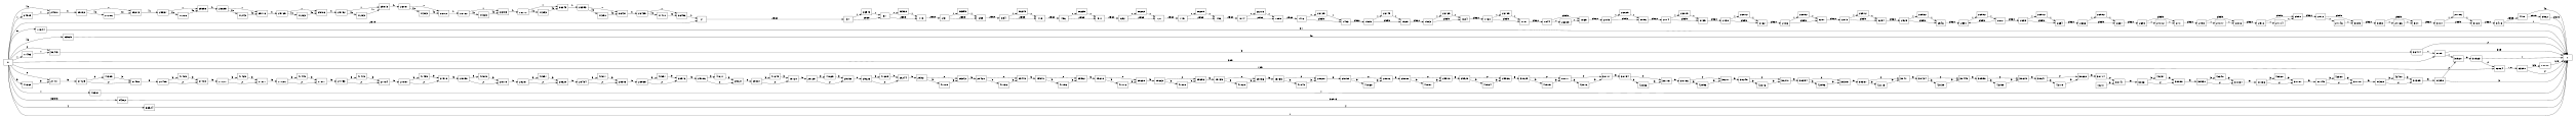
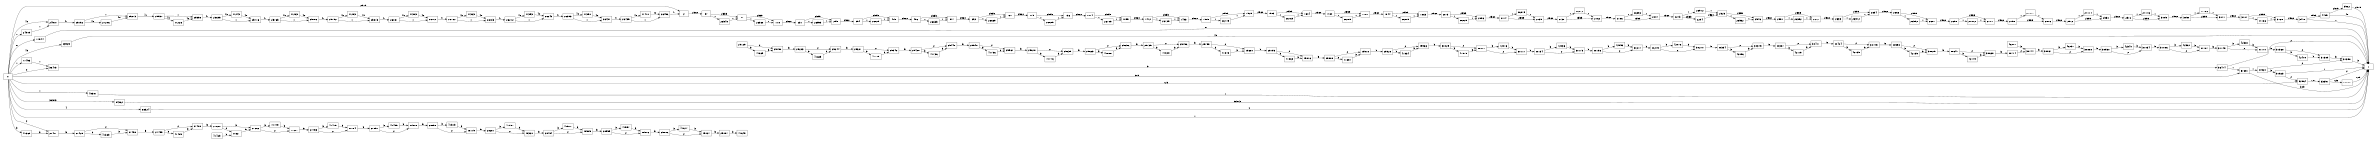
  digraph {
    rankdir=LR
    node [shape=rectangle]
    2
    37
    97
    26548
    118
    26568
    231
    259
    26595
    394
    415
    26615
    496
    517
    26635
    692
    727
    26669
    775
    796
    26689
    1074
    1095
    26709
    1472
    1493
    26729
    n28 [label=1505]
    1529
    26749
    1583
    1604
    26769
    1760
    1781
    26789
    1844
    1865
    26809
    2075
    2096
    26829
    2114
    2135
    n45 [label=26819]
    2138
    2162
    26872
    2186
    2207
    26892
    2273
    2294
    26912
    2525
    2546
    26932
    2591
    2612
    26952
    2633
    2654
    26972
    2666
    2687
    26992
    2690
    2711
    27012
    2750
    2816
    27077
    2912
    2950
    27114
    2972
    3005
    27146
    3050
    3071
    27166
    3107
    3128
    27186
    3418
    1
    4405
    5982
    17944
    23925
    24909
    24910
    25192
    25213
    27206
    25537
    25558
    27226
    25695
    25716
    27243
    25765
    25786
    27263
    25792
    25813
    27283
    26081
    26102
    27303
    26162
    26183
    27323
    26212
    26243
    27353
    26393
    26431
    27390
    26435
    26456
    27410
    27411
    27429
    27450
    41389
    27459
    27480
    41409
    27600
    27621
    41429
    27666
    27687
    41449
    27753
    27784
    41479
    27897
    27918
    41499
    28098
    28119
    41519
    28281
    28320
    41557
    28484
    28505
    41577
    28955
    28976
    41597
    29006
    29027
    41617
    29087
-   29120
    41649
    29129
    29150
    41669
    29223
    29244
    41689
    29321
    29342
    41709
    29420
    29448
    41736
    29540
    29561
    41756
    29618
    29639
    41776
    29663
    29696
    41808
    29735
    29756
    41828
    29759
    n185 [label=29680]
    41848
    29795
    29816
    41868
    29888
    29918
    41897
    29928
    29966
    41934
    30029
    n197 [label=80071]
    41975
    30117
    42016
    30154
    30175
    42036
    30196
    30217
    42056
    30249
    30270
    42076
    30354
    30375
    42096
    30387
    30411
    42119
    30424
    30445
    42139
    30598
    30619
    42159
    30647
    30668
    42179
    30714
    30747
    30861
    42211
    30888
    42237
    30930
    31034
    42340
    31086
    31107
    42360
    31149
    31170
    42380
    31368
    31389
    42400
    31398
    31520
    31523
    32864
    33391
    71777
    36473
    36474
    57891
    41369
    48381
    54362
    66324
    77493
    0
    2 -> 37 [label=2560]
    37 -> 97 [label=2559]
    37 -> 26548 [label=1]
    97 -> 118 [label=2559]
    97 -> 26568 [label=1]
    26548 -> 97 [label=1]
    118 -> 231 [label=2560]
    26568 -> 118 [label=1]
    231 -> 259 [label=2559]
    231 -> 26595 [label=1]
    259 -> 394 [label=2560]
    26595 -> 259 [label=1]
    394 -> 415 [label=2559]
    394 -> 26615 [label=1]
    415 -> 496 [label=2560]
    26615 -> 415 [label=1]
    496 -> 517 [label=2559]
    496 -> 26635 [label=1]
    517 -> 692 [label=2560]
    26635 -> 517 [label=1]
    692 -> 727 [label=2559]
    692 -> 26669 [label=1]
    727 -> 775 [label=2560]
    26669 -> 727 [label=1]
    775 -> 796 [label=2559]
    775 -> 26689 [label=1]
    796 -> 1074 [label=2560]
    26689 -> 796 [label=1]
    1074 -> 1095 [label=2559]
    1074 -> 26709 [label=1]
    1095 -> 1472 [label=2560]
    26709 -> 1095 [label=1]
    1472 -> 1493 [label=2559]
    1472 -> 26729 [label=1]
    1493 -> n28 [label=2560]
    26729 -> 1493 [label=1]
    n28 -> 1529 [label=2559]
    n28 -> 26749 [label=1]
    1529 -> 1583 [label=2560]
    26749 -> 1529 [label=1]
    1583 -> 1604 [label=2559]
    1583 -> 26769 [label=1]
    1604 -> 1760 [label=2560]
    26769 -> 1604 [label=1]
    1760 -> 1781 [label=2559]
    1760 -> 26789 [label=1]
    1781 -> 1844 [label=2560]
    26789 -> 1781 [label=1]
    1844 -> 1865 [label=2559]
    1844 -> 26809 [label=1]
    1865 -> 2075 [label=2560]
    26809 -> 1865 [label=1]
    2075 -> 2096 [label=2559]
    2075 -> 26829 [label=1]
    2096 -> 2114 [label=2560]
    26829 -> 2096 [label=1]
    2114 -> 2135 [label=2559]
    2114 -> n45 [label=1]
    2135 -> 2138 [label=2560]
    n45 -> 2135 [label=1]
    2138 -> 2162 [label=2559]
    2138 -> 26872 [label=1]
    2162 -> 2186 [label=2560]
    26872 -> 2162 [label=1]
    2186 -> 2207 [label=2559]
    2186 -> 26892 [label=1]
    2207 -> 2273 [label=2560]
    26892 -> 2207 [label=1]
    2273 -> 2294 [label=2559]
    2273 -> 26912 [label=1]
    2294 -> 2525 [label=2560]
-   26912 -> 2294 [label=1]
+   26912 -> 2525 [label=1]
    2525 -> 2546 [label=2559]
    2525 -> 26932 [label=1]
    2546 -> 2591 [label=2560]
    26932 -> 2546 [label=1]
-   2612 -> 2591 [label=2559]
+   2591 -> 2612 [label=2559]
    2591 -> 26952 [label=1]
    2612 -> 2633 [label=2560]
    26952 -> 2612 [label=1]
    2633 -> 2654 [label=2559]
    2633 -> 26972 [label=1]
    2654 -> 2666 [label=2560]
    26972 -> 2654 [label=1]
    2666 -> 2687 [label=2559]
    2666 -> 26992 [label=1]
    2687 -> 2690 [label=2560]
    26992 -> 2687 [label=1]
    2690 -> 2711 [label=2559]
    2690 -> 27012 [label=1]
    2711 -> 2750 [label=2560]
    27012 -> 2711 [label=1]
    2750 -> 2816 [label=2559]
    2750 -> 27077 [label=1]
    2816 -> 2912 [label=2560]
    27077 -> 2816 [label=1]
    2912 -> 2950 [label=2559]
    2912 -> 27114 [label=1]
    2950 -> 2972 [label=2560]
    27114 -> 2950 [label=1]
    2972 -> 3005 [label=2559]
    2972 -> 27146 [label=1]
    3005 -> 3050 [label=2560]
    27146 -> 3005 [label=1]
    3050 -> 3071 [label=2559]
    3050 -> 27166 [label=1]
    3071 -> 3107 [label=2560]
    27166 -> 3071 [label=1]
    3107 -> 3128 [label=2559]
    3107 -> 27186 [label=1]
    3128 -> 3418 [label=2560]
    27186 -> 3128 [label=1]
    3418 -> 1 [label=1]
    3418 -> 4405 [label=2559]
    4405 -> 1 [label=40]
    4405 -> 5982 [label=2519]
    5982 -> 1 [label=2519]
    17944 -> 1 [label=81]
    23925 -> 1 [label=49]
    24909 -> 24910 [label=1]
    24910 -> 25192 [label=41]
    25192 -> 25213 [label=1]
    25192 -> 27206 [label=40]
    25213 -> 25537 [label=41]
    27206 -> 25213 [label=40]
    25537 -> 25558 [label=1]
    25537 -> 27226 [label=40]
    25558 -> 25695 [label=41]
    27226 -> 25558 [label=40]
    25695 -> 25716 [label=1]
    25695 -> 27243 [label=40]
    25716 -> 25765 [label=41]
    27243 -> 25716 [label=40]
    25765 -> 25786 [label=1]
    25765 -> 27263 [label=40]
    25786 -> 25792 [label=41]
    27263 -> 25786 [label=40]
    25792 -> 25813 [label=1]
    25792 -> 27283 [label=40]
    25813 -> 26081 [label=41]
    27283 -> 25813 [label=40]
    26081 -> 26102 [label=1]
    26081 -> 27303 [label=40]
    26102 -> 26162 [label=41]
    27303 -> 26102 [label=40]
    26162 -> 26183 [label=1]
    26162 -> 27323 [label=40]
    26183 -> 26212 [label=41]
    27323 -> 26183 [label=40]
    26212 -> 26243 [label=1]
    26212 -> 27353 [label=40]
    26243 -> 26393 [label=41]
    27353 -> 26243 [label=40]
    26393 -> 26431 [label=1]
    26393 -> 27390 [label=40]
    26431 -> 26435 [label=41]
    27390 -> 26431 [label=40]
    26435 -> 26456 [label=1]
    26435 -> 27410 [label=40]
    26456 -> 2 [label=41]
    27410 -> 26456 [label=40]
    27411 -> 27429 [label=5]
    27429 -> 27450 [label=2]
    27429 -> 41389 [label=3]
    27450 -> 27459 [label=5]
    41389 -> 27450 [label=3]
    27459 -> 27480 [label=2]
    27459 -> 41409 [label=3]
    27480 -> 27600 [label=5]
    41409 -> 27480 [label=3]
    27600 -> 27621 [label=2]
-   27600 -> 41429 [label=3]
+   27600 -> 27666 [label=3]
    27621 -> 27666 [label=5]
    41429 -> 27621 [label=3]
    27666 -> 27687 [label=2]
    27666 -> 41449 [label=3]
    27687 -> 27753 [label=5]
    41449 -> 27687 [label=3]
    27753 -> 27784 [label=2]
    27753 -> 41479 [label=3]
    27784 -> 27897 [label=5]
    41479 -> 27784 [label=3]
    27897 -> 27918 [label=2]
    27897 -> 41499 [label=3]
    27918 -> 28098 [label=5]
    41499 -> 27918 [label=3]
    28098 -> 28119 [label=2]
    28098 -> 41519 [label=3]
    28119 -> 28281 [label=5]
    41519 -> 28119 [label=3]
    28281 -> 28320 [label=2]
    28281 -> 41557 [label=3]
    28320 -> 28484 [label=5]
    41557 -> 28320 [label=3]
    28484 -> 28505 [label=2]
    28484 -> 41577 [label=3]
    28505 -> 28955 [label=5]
    41577 -> 28505 [label=3]
    28955 -> 28976 [label=2]
    28955 -> 41597 [label=3]
    28976 -> 29006 [label=5]
    41597 -> 28976 [label=3]
    29006 -> 29027 [label=2]
    29006 -> 41617 [label=3]
    29027 -> 29087 [label=5]
    41617 -> 29027 [label=3]
-   29087 -> 29120 [label=2]
    29087 -> 41649 [label=3]
-   29120 -> 29129 [label=5]
-   41649 -> 29120 [label=3]
    29129 -> 29150 [label=2]
    29129 -> 41669 [label=3]
    29150 -> 29223 [label=5]
    41669 -> 29150 [label=3]
    29223 -> 29244 [label=2]
    29223 -> 41689 [label=3]
    29244 -> 29321 [label=5]
    41689 -> 29244 [label=3]
    29321 -> 29342 [label=2]
    29321 -> 41709 [label=3]
    29342 -> 29420 [label=5]
    41709 -> 29342 [label=3]
    29420 -> 29448 [label=2]
    29420 -> 41736 [label=3]
    29448 -> 29540 [label=5]
    41736 -> 29448 [label=3]
    29540 -> 29561 [label=2]
    29540 -> 41756 [label=3]
    29561 -> 29618 [label=5]
    41756 -> 29561 [label=3]
    29618 -> 29639 [label=2]
    29618 -> 41776 [label=3]
    29639 -> 29663 [label=5]
    41776 -> 29639 [label=3]
    29663 -> 29696 [label=2]
    29663 -> 41808 [label=3]
    29696 -> 29735 [label=5]
    41808 -> 29696 [label=3]
    29735 -> 29756 [label=2]
    29735 -> 41828 [label=3]
    29756 -> 29759 [label=5]
    41828 -> 29756 [label=3]
    29759 -> n185 [label=2]
    29759 -> 41848 [label=3]
    n185 -> 29795 [label=5]
    41848 -> n185 [label=3]
    29795 -> 29816 [label=2]
    29795 -> 41868 [label=3]
    29816 -> 29888 [label=5]
    41868 -> 29816 [label=3]
    29888 -> 29918 [label=2]
    29888 -> 41897 [label=3]
    29918 -> 29928 [label=5]
    41897 -> 29918 [label=3]
    29928 -> 29966 [label=2]
    29928 -> 41934 [label=3]
    29966 -> 30029 [label=5]
    41934 -> 29966 [label=3]
    30029 -> n197 [label=2]
    30029 -> 41975 [label=3]
    n197 -> 30117 [label=2]
    n197 -> 42016 [label=3]
    41975 -> n197 [label=3]
    30117 -> 30154 [label=5]
    42016 -> 30117 [label=3]
    30154 -> 30175 [label=2]
    30154 -> 42036 [label=3]
    30175 -> 30196 [label=5]
    42036 -> 30175 [label=3]
    30196 -> 30217 [label=2]
    30196 -> 42056 [label=3]
    30217 -> 30249 [label=5]
    42056 -> 30217 [label=3]
    30249 -> 30270 [label=2]
    30249 -> 42076 [label=3]
    30270 -> 30354 [label=5]
    42076 -> 30270 [label=3]
    30354 -> 30375 [label=2]
    30354 -> 42096 [label=3]
    30375 -> 30387 [label=5]
    42096 -> 30375 [label=3]
    30387 -> 30411 [label=2]
    30387 -> 42119 [label=3]
    30411 -> 30424 [label=5]
    42119 -> 30411 [label=3]
    30424 -> 30445 [label=2]
    30424 -> 42139 [label=3]
    30445 -> 30598 [label=5]
    42139 -> 30445 [label=3]
    30598 -> 30619 [label=2]
    30598 -> 42159 [label=3]
    30619 -> 30647 [label=5]
    42159 -> 30619 [label=3]
    30647 -> 30668 [label=2]
    30647 -> 42179 [label=3]
    30668 -> 30714 [label=5]
    42179 -> 30668 [label=3]
    30714 -> 30747 [label=2]
    30747 -> 30861 [label=5]
    30861 -> 30888 [label=2]
    30861 -> 42237 [label=3]
    42211 -> 30747 [label=3]
    30888 -> 30930 [label=5]
    42237 -> 30888 [label=3]
    30930 -> 31034 [label=2]
    30930 -> 42340 [label=3]
    31034 -> 31086 [label=5]
    42340 -> 31034 [label=3]
    31086 -> 31107 [label=2]
    31086 -> 42360 [label=3]
    31107 -> 31149 [label=5]
    42360 -> 31107 [label=3]
    31149 -> 31170 [label=2]
    31149 -> 42380 [label=3]
    31170 -> 31368 [label=5]
    42380 -> 31170 [label=3]
    31368 -> 31389 [label=2]
    31368 -> 42400 [label=3]
    31389 -> 31398 [label=5]
    42400 -> 31389 [label=3]
    31398 -> 1 [label=3]
-   31398 -> 31520 [label=2]
+   31520 -> 31398 [label=2]
    31520 -> 31523 [label=3]
    31523 -> 1 [label=1]
    31523 -> 32864 [label=2]
    32864 -> 33391 [label=727]
    33391 -> 1 [label=2]
    33391 -> 71777 [label=725]
    71777 -> 1 [label=725]
    36473 -> 36474 [label=3]
    36474 -> 1 [label=2]
    36474 -> 57891 [label=1]
    57891 -> 1 [label=309]
    57891 -> 31520 [label=1]
    41369 -> 27411 [label=3]
    48381 -> 1 [label=1]
    54362 -> 1 [label=36573]
    66324 -> 1 [label=4]
    77493 -> 36473 [label=1]
    0 -> 2 [label=2519]
    0 -> 1 [label=1]
    0 -> 17944 [label=81]
    0 -> 23925 [label=49]
    0 -> 24909 [label=1]
    0 -> 24910 [label=40]
    0 -> 27411 [label=2]
    0 -> 32864 [label=725]
    0 -> 36473 [label=2]
    0 -> 57891 [label=309]
    0 -> 41369 [label=3]
    0 -> 48381 [label=1]
    0 -> 54362 [label=36573]
    0 -> 66324 [label=4]
    0 -> 77493 [label=1]
  }
